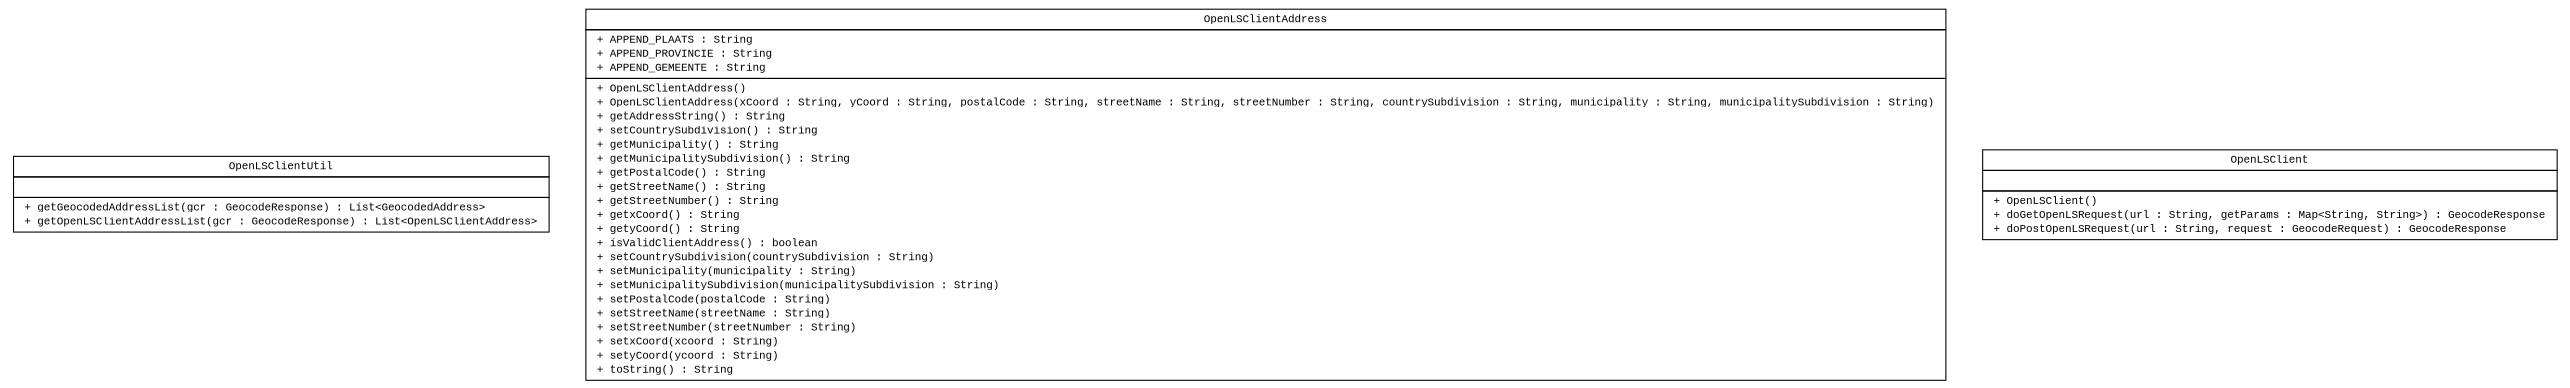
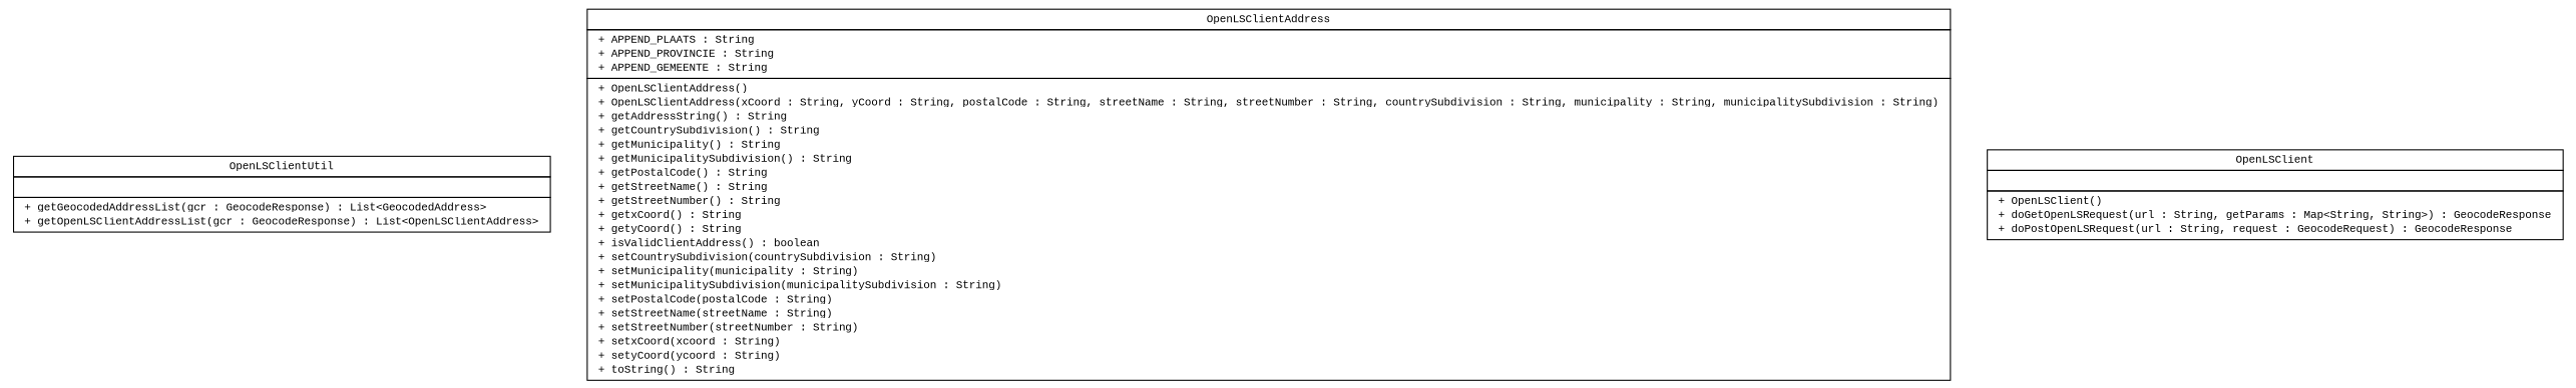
  digraph {
    nodesep=0.25
    ranksep=0.5
    fontname="Liberation Mono"
    node [fontcolor=black fontname="Liberation Mono" fontsize=10.0 shape=plaintext]
    n1 [label=<<table title="nl.geozet.openls.client.OpenLSClientUtil" border="0" cellborder="1" cellspacing="0" cellpadding="2" port="p" href="./OpenLSClientUtil.html"> 		<tr><td><table border="0" cellspacing="0" cellpadding="1"> <tr><td align="center" balign="center"> OpenLSClientUtil </td></tr> 		</table></td></tr> 		<tr><td><table border="0" cellspacing="0" cellpadding="1"> <tr><td align="left" balign="left">  </td></tr> 		</table></td></tr> 		<tr><td><table border="0" cellspacing="0" cellpadding="1"> <tr><td align="left" balign="left"> + getGeocodedAddressList(gcr : GeocodeResponse) : List&lt;GeocodedAddress&gt; </td></tr> <tr><td align="left" balign="left"> + getOpenLSClientAddressList(gcr : GeocodeResponse) : List&lt;OpenLSClientAddress&gt; </td></tr> 		</table></td></tr> 		</table>>]
-   n2 [label=<<table title="nl.geozet.openls.client.OpenLSClientAddress" border="0" cellborder="1" cellspacing="0" cellpadding="2" port="p" href="./OpenLSClientAddress.html"> 		<tr><td><table border="0" cellspacing="0" cellpadding="1"> <tr><td align="center" balign="center"> OpenLSClientAddress </td></tr> 		</table></td></tr> 		<tr><td><table border="0" cellspacing="0" cellpadding="1"> <tr><td align="left" balign="left"> + APPEND_PLAATS : String </td></tr> <tr><td align="left" balign="left"> + APPEND_PROVINCIE : String </td></tr> <tr><td align="left" balign="left"> + APPEND_GEMEENTE : String </td></tr> 		</table></td></tr> 		<tr><td><table border="0" cellspacing="0" cellpadding="1"> <tr><td align="left" balign="left"> + OpenLSClientAddress() </td></tr> <tr><td align="left" balign="left"> + OpenLSClientAddress(xCoord : String, yCoord : String, postalCode : String, streetName : String, streetNumber : String, countrySubdivision : String, municipality : String, municipalitySubdivision : String) </td></tr> <tr><td align="left" balign="left"> + getAddressString() : String </td></tr> <tr><td align="left" balign="left"> + setCountrySubdivision() : String </td></tr> <tr><td align="left" balign="left"> + getMunicipality() : String </td></tr> <tr><td align="left" balign="left"> + getMunicipalitySubdivision() : String </td></tr> <tr><td align="left" balign="left"> + getPostalCode() : String </td></tr> <tr><td align="left" balign="left"> + getStreetName() : String </td></tr> <tr><td align="left" balign="left"> + getStreetNumber() : String </td></tr> <tr><td align="left" balign="left"> + getxCoord() : String </td></tr> <tr><td align="left" balign="left"> + getyCoord() : String </td></tr> <tr><td align="left" balign="left"> + isValidClientAddress() : boolean </td></tr> <tr><td align="left" balign="left"> + setCountrySubdivision(countrySubdivision : String) </td></tr> <tr><td align="left" balign="left"> + setMunicipality(municipality : String) </td></tr> <tr><td align="left" balign="left"> + setMunicipalitySubdivision(municipalitySubdivision : String) </td></tr> <tr><td align="left" balign="left"> + setPostalCode(postalCode : String) </td></tr> <tr><td align="left" balign="left"> + setStreetName(streetName : String) </td></tr> <tr><td align="left" balign="left"> + setStreetNumber(streetNumber : String) </td></tr> <tr><td align="left" balign="left"> + setxCoord(xcoord : String) </td></tr> <tr><td align="left" balign="left"> + setyCoord(ycoord : String) </td></tr> <tr><td align="left" balign="left"> + toString() : String </td></tr> 		</table></td></tr> 		</table>>]
+   n2 [label=<<table title="nl.geozet.openls.client.OpenLSClientAddress" border="0" cellborder="1" cellspacing="0" cellpadding="2" port="p" href="./OpenLSClientAddress.html"> 		<tr><td><table border="0" cellspacing="0" cellpadding="1"> <tr><td align="center" balign="center"> OpenLSClientAddress </td></tr> 		</table></td></tr> 		<tr><td><table border="0" cellspacing="0" cellpadding="1"> <tr><td align="left" balign="left"> + APPEND_PLAATS : String </td></tr> <tr><td align="left" balign="left"> + APPEND_PROVINCIE : String </td></tr> <tr><td align="left" balign="left"> + APPEND_GEMEENTE : String </td></tr> 		</table></td></tr> 		<tr><td><table border="0" cellspacing="0" cellpadding="1"> <tr><td align="left" balign="left"> + OpenLSClientAddress() </td></tr> <tr><td align="left" balign="left"> + OpenLSClientAddress(xCoord : String, yCoord : String, postalCode : String, streetName : String, streetNumber : String, countrySubdivision : String, municipality : String, municipalitySubdivision : String) </td></tr> <tr><td align="left" balign="left"> + getAddressString() : String </td></tr> <tr><td align="left" balign="left"> + getCountrySubdivision() : String </td></tr> <tr><td align="left" balign="left"> + getMunicipality() : String </td></tr> <tr><td align="left" balign="left"> + getMunicipalitySubdivision() : String </td></tr> <tr><td align="left" balign="left"> + getPostalCode() : String </td></tr> <tr><td align="left" balign="left"> + getStreetName() : String </td></tr> <tr><td align="left" balign="left"> + getStreetNumber() : String </td></tr> <tr><td align="left" balign="left"> + getxCoord() : String </td></tr> <tr><td align="left" balign="left"> + getyCoord() : String </td></tr> <tr><td align="left" balign="left"> + isValidClientAddress() : boolean </td></tr> <tr><td align="left" balign="left"> + setCountrySubdivision(countrySubdivision : String) </td></tr> <tr><td align="left" balign="left"> + setMunicipality(municipality : String) </td></tr> <tr><td align="left" balign="left"> + setMunicipalitySubdivision(municipalitySubdivision : String) </td></tr> <tr><td align="left" balign="left"> + setPostalCode(postalCode : String) </td></tr> <tr><td align="left" balign="left"> + setStreetName(streetName : String) </td></tr> <tr><td align="left" balign="left"> + setStreetNumber(streetNumber : String) </td></tr> <tr><td align="left" balign="left"> + setxCoord(xcoord : String) </td></tr> <tr><td align="left" balign="left"> + setyCoord(ycoord : String) </td></tr> <tr><td align="left" balign="left"> + toString() : String </td></tr> 		</table></td></tr> 		</table>>]
    n3 [label=<<table title="nl.geozet.openls.client.OpenLSClient" border="0" cellborder="1" cellspacing="0" cellpadding="2" port="p" href="./OpenLSClient.html"> 		<tr><td><table border="0" cellspacing="0" cellpadding="1"> <tr><td align="center" balign="center"> OpenLSClient </td></tr> 		</table></td></tr> 		<tr><td><table border="0" cellspacing="0" cellpadding="1"> <tr><td align="left" balign="left">  </td></tr> 		</table></td></tr> 		<tr><td><table border="0" cellspacing="0" cellpadding="1"> <tr><td align="left" balign="left"> + OpenLSClient() </td></tr> <tr><td align="left" balign="left"> + doGetOpenLSRequest(url : String, getParams : Map&lt;String, String&gt;) : GeocodeResponse </td></tr> <tr><td align="left" balign="left"> + doPostOpenLSRequest(url : String, request : GeocodeRequest) : GeocodeResponse </td></tr> 		</table></td></tr> 		</table>>]
  }
